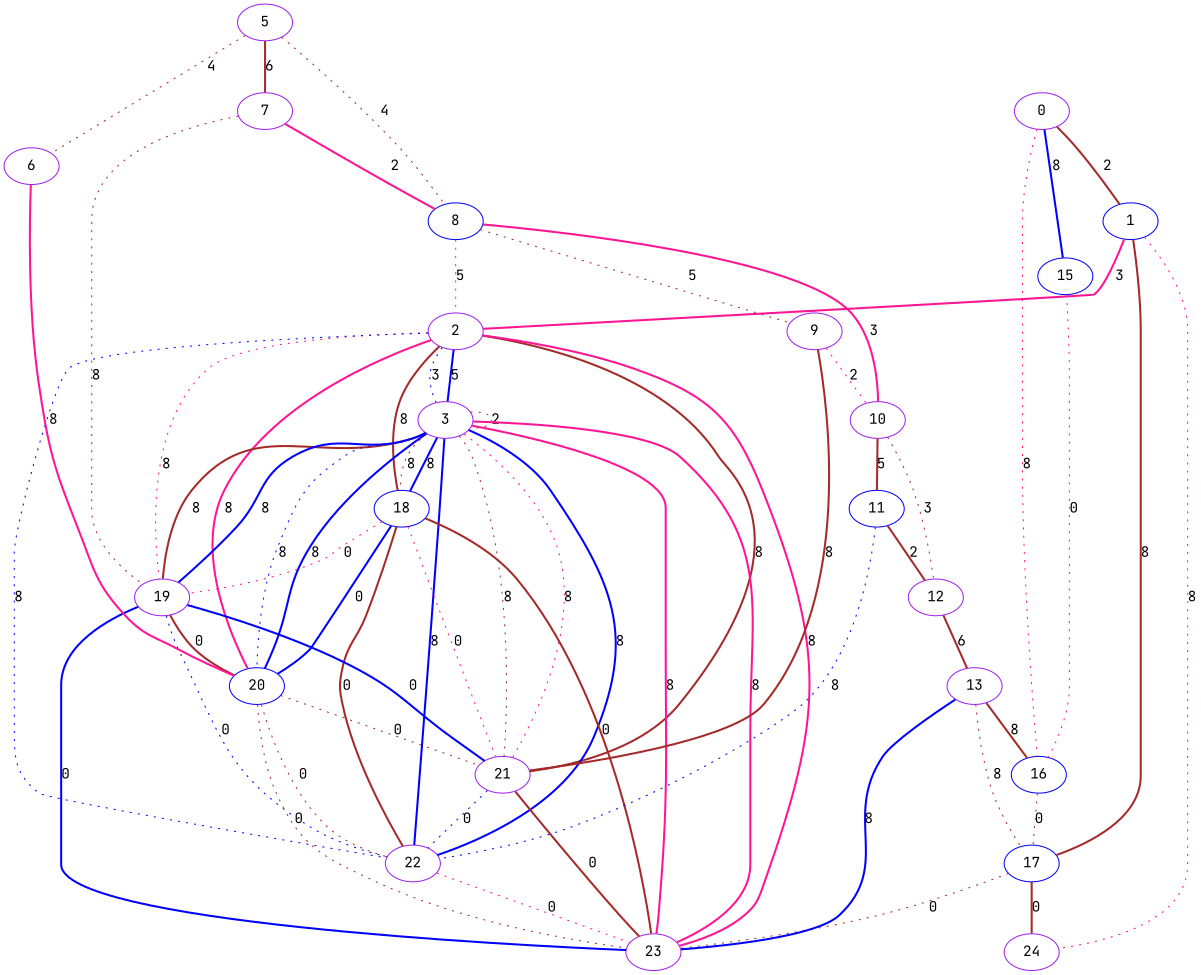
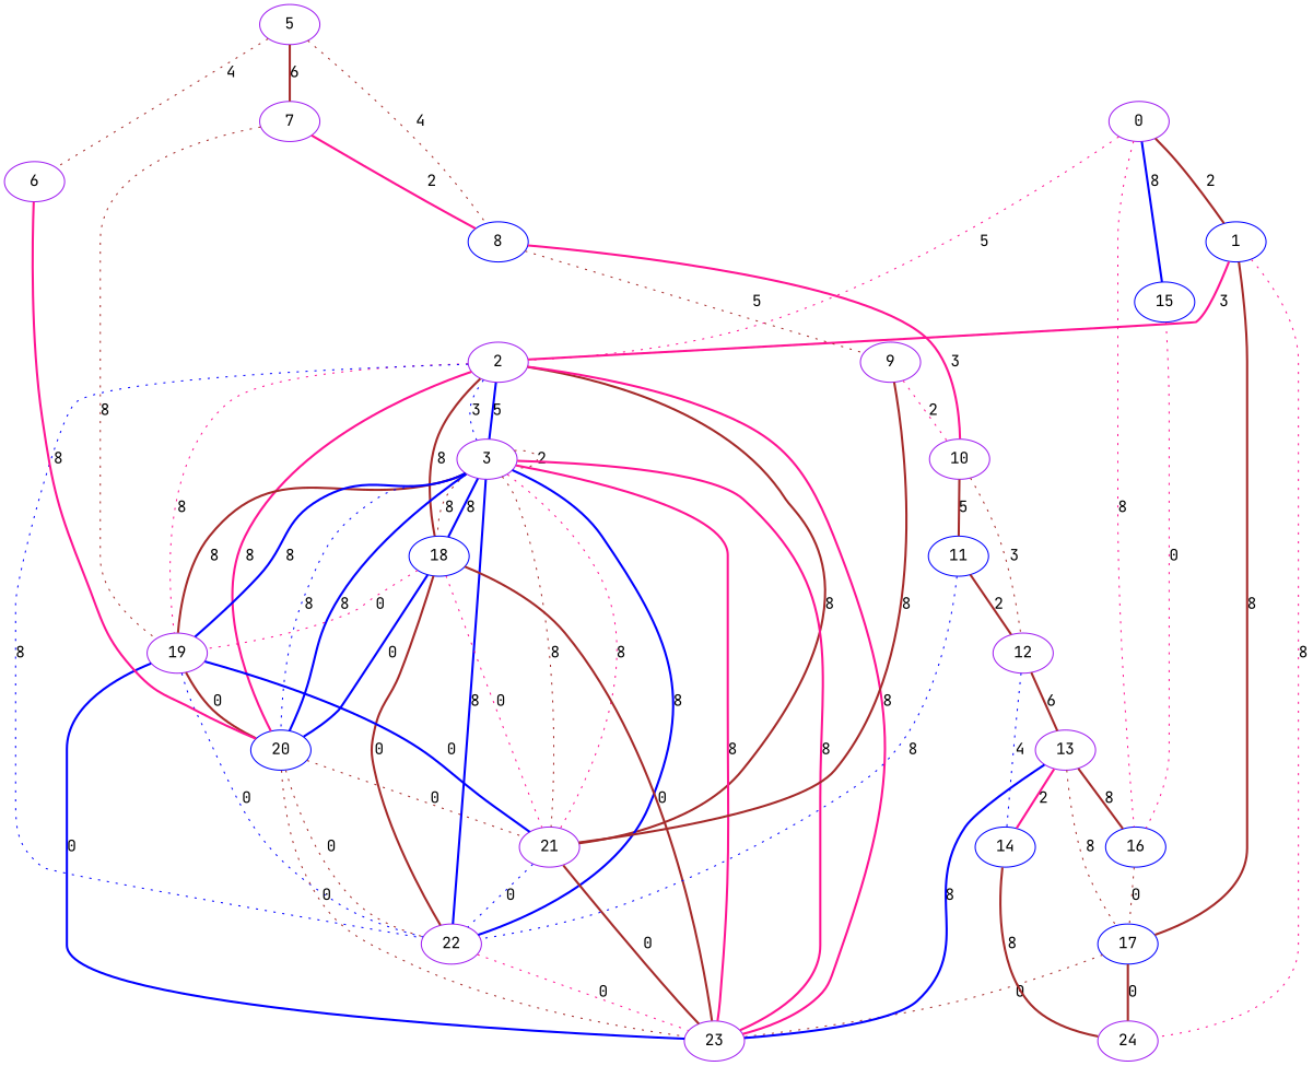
  graph {
    fontname="JetBrains Mono"
    node [color=purple fontname="JetBrains Mono" weight=1]
    edge [color=brown fontname="JetBrains Mono" style=bold]
    1 [color=blue]
    0
    2
    15 [color=blue weight=4]
    16 [color=blue weight=3]
    17 [color=blue weight=3]
    24 [weight=3]
    3 [weight=2]
    18 [color=blue weight=3]
    19 [weight=3]
    20 [color=blue weight=3]
    21 [weight=3]
    22 [weight=3]
    23 [weight=3]
    5
    6
    7
    8 [color=blue]
    9
    10
    11 [color=blue]
    12
    13
+   14 [color=blue]
    1 -- 2 [color=deeppink label=3]
    1 -- 17 [label=8]
    1 -- 24 [color=deeppink label=8 style=dotted]
    0 -- 1 [label=2]
-   8 -- 2 [color=deeppink label=5 style=dotted]
+   0 -- 2 [color=deeppink label=5 style=dotted]
    0 -- 15 [color=blue label=8]
    0 -- 16 [color=deeppink label=8 style=dotted]
    2 -- 3 [color=blue label=3 style=dotted]
    2 -- 3 [color=blue label=5]
    2 -- 18 [label=8]
    2 -- 19 [color=deeppink label=8 style=dotted]
    2 -- 20 [color=deeppink label=8]
    2 -- 21 [label=8]
    2 -- 22 [color=blue label=8 style=dotted]
    2 -- 23 [color=deeppink label=8]
    15 -- 16 [color=deeppink label=0 style=dotted]
    16 -- 17 [label=0 style=dotted]
    17 -- 24 [label=0]
    17 -- 23 [label=0 style=dotted]
    3 -- 3 [label=2 style=dotted]
    3 -- 18 [color=blue label=8]
    3 -- 18 [label=8 style=dotted]
    3 -- 19 [label=8]
    3 -- 19 [color=blue label=8]
    3 -- 20 [color=blue label=8 style=dotted]
    3 -- 20 [color=blue label=8]
    3 -- 21 [label=8 style=dotted]
    3 -- 21 [color=deeppink label=8 style=dotted]
    3 -- 22 [color=blue label=8]
    3 -- 22 [color=blue label=8]
    3 -- 23 [color=deeppink label=8]
    3 -- 23 [color=deeppink label=8]
    18 -- 19 [color=deeppink label=0 style=dotted]
    18 -- 20 [color=blue label=0]
    18 -- 21 [color=deeppink label=0 style=dotted]
    18 -- 22 [label=0]
    18 -- 23 [label=0]
    19 -- 20 [label=0]
    19 -- 21 [color=blue label=0]
    19 -- 22 [color=blue label=0 style=dotted]
    19 -- 23 [color=blue label=0]
    20 -- 21 [label=0 style=dotted]
    20 -- 22 [label=0 style=dotted]
    20 -- 23 [label=0 style=dotted]
    21 -- 22 [color=blue label=0 style=dotted]
    21 -- 23 [label=0]
    22 -- 23 [color=deeppink label=0 style=dotted]
    5 -- 6 [label=4 style=dotted]
    5 -- 7 [label=6]
    5 -- 8 [label=4 style=dotted]
    6 -- 20 [color=deeppink label=8]
    7 -- 19 [label=8 style=dotted]
    7 -- 8 [color=deeppink label=2]
    8 -- 9 [label=5 style=dotted]
    8 -- 10 [color=deeppink label=3]
    9 -- 21 [label=8]
    9 -- 10 [color=deeppink label=2 style=dotted]
    10 -- 11 [label=5]
    10 -- 12 [label=3 style=dotted]
    11 -- 22 [color=blue label=8 style=dotted]
    11 -- 12 [label=2]
    12 -- 13 [label=6]
+   12 -- 14 [color=blue label=4 style=dotted]
    13 -- 16 [label=8]
    13 -- 17 [label=8 style=dotted]
    13 -- 23 [color=blue label=8]
+   13 -- 14 [color=deeppink label=2]
+   14 -- 24 [label=8]
  }
